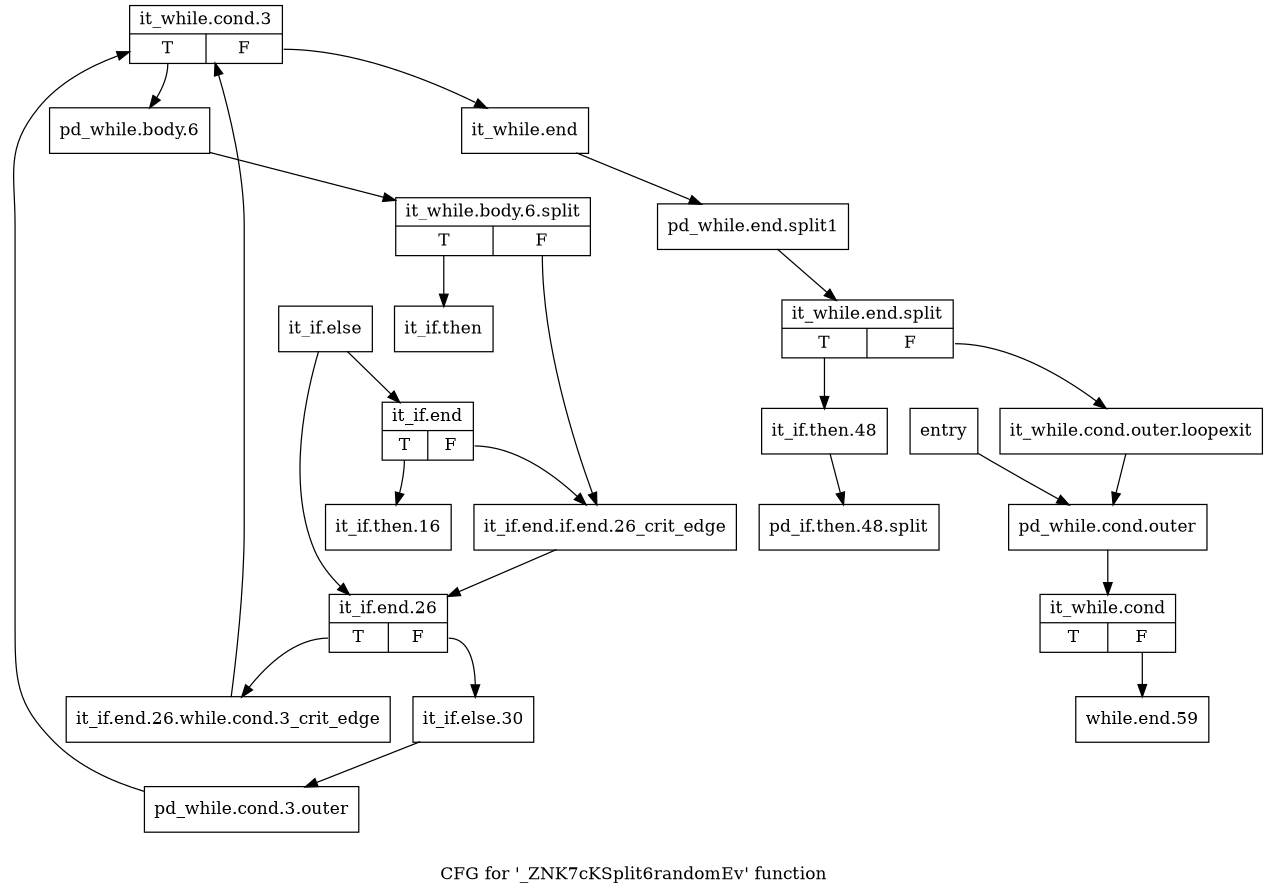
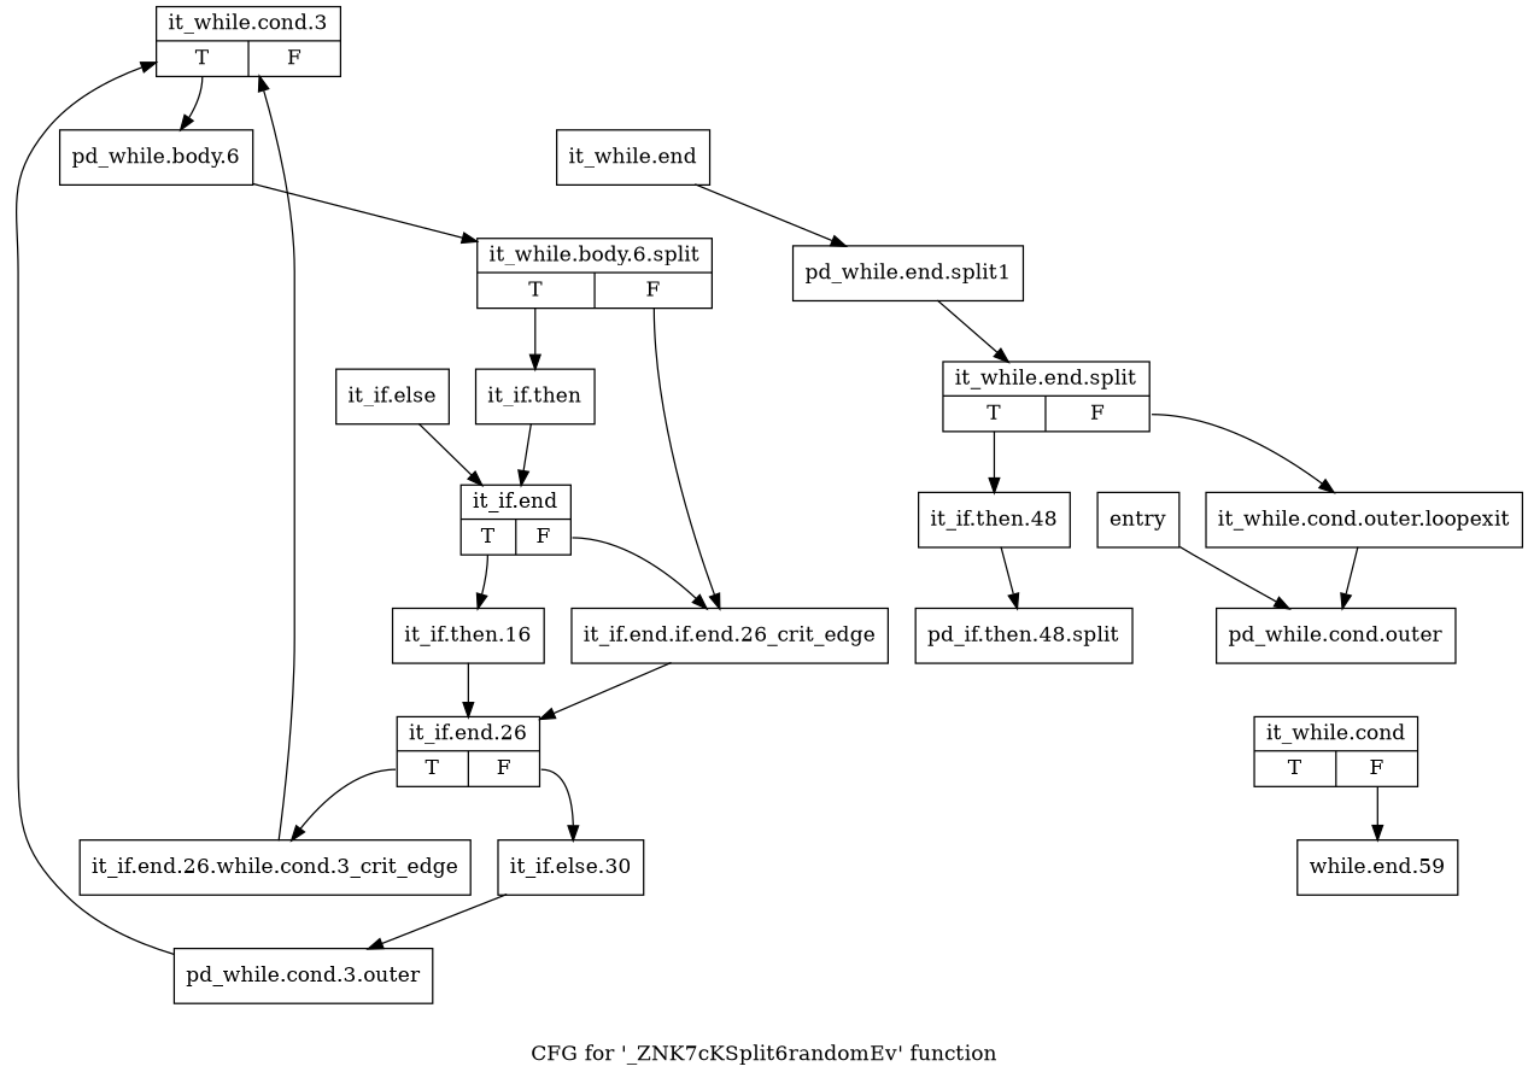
  digraph {
    label="CFG for '_ZNK7cKSplit6randomEv' function"
    node [shape=record]
    n1 [label="{entry}"]
    n2 [label="{pd_while.cond.outer}"]
    n3 [label="{it_while.cond|{<s0>T|<s1>F}}"]
    n4 [label="{while.end.59}"]
    n5 [label="{it_while.cond.outer.loopexit}"]
    n6 [label="{pd_while.cond.3.outer}"]
    n7 [label="{it_while.cond.3|{<s0>T|<s1>F}}"]
    n8 [label="{pd_while.body.6}"]
    n9 [label="{it_while.end}"]
    n10 [label="{it_while.body.6.split|{<s0>T|<s1>F}}"]
    n11 [label="{pd_while.end.split1}"]
    n12 [label="{it_if.then}"]
    n13 [label="{it_if.end.if.end.26_crit_edge}"]
    n14 [label="{it_while.end.split|{<s0>T|<s1>F}}"]
    n15 [label="{it_if.end|{<s0>T|<s1>F}}"]
    n16 [label="{it_if.else}"]
    n17 [label="{it_if.then.16}"]
    n18 [label="{it_if.end.26|{<s0>T|<s1>F}}"]
    n19 [label="{it_if.end.26.while.cond.3_crit_edge}"]
    n20 [label="{it_if.else.30}"]
    n21 [label="{it_if.then.48}"]
    n22 [label="{pd_if.then.48.split}"]
    n1 -> n2
-   n2 -> n3
    n3 -> n4 [tailport=s1]
    n5 -> n2
    n6 -> n7
    n7 -> n8 [tailport=s0]
-   n7 -> n9 [tailport=s1]
    n8 -> n10
    n9 -> n11
    n10 -> n12 [tailport=s0]
    n10 -> n13 [tailport=s1]
    n11 -> n14
+   n12 -> n15
    n13 -> n18
    n14 -> n5 [tailport=s1]
    n14 -> n21 [tailport=s0]
    n15 -> n13 [tailport=s1]
    n15 -> n17 [tailport=s0]
    n16 -> n15
-   n16 -> n18
+   n17 -> n18
    n18 -> n19 [tailport=s0]
    n18 -> n20 [tailport=s1]
    n19 -> n7
    n20 -> n6
    n21 -> n22
  }
